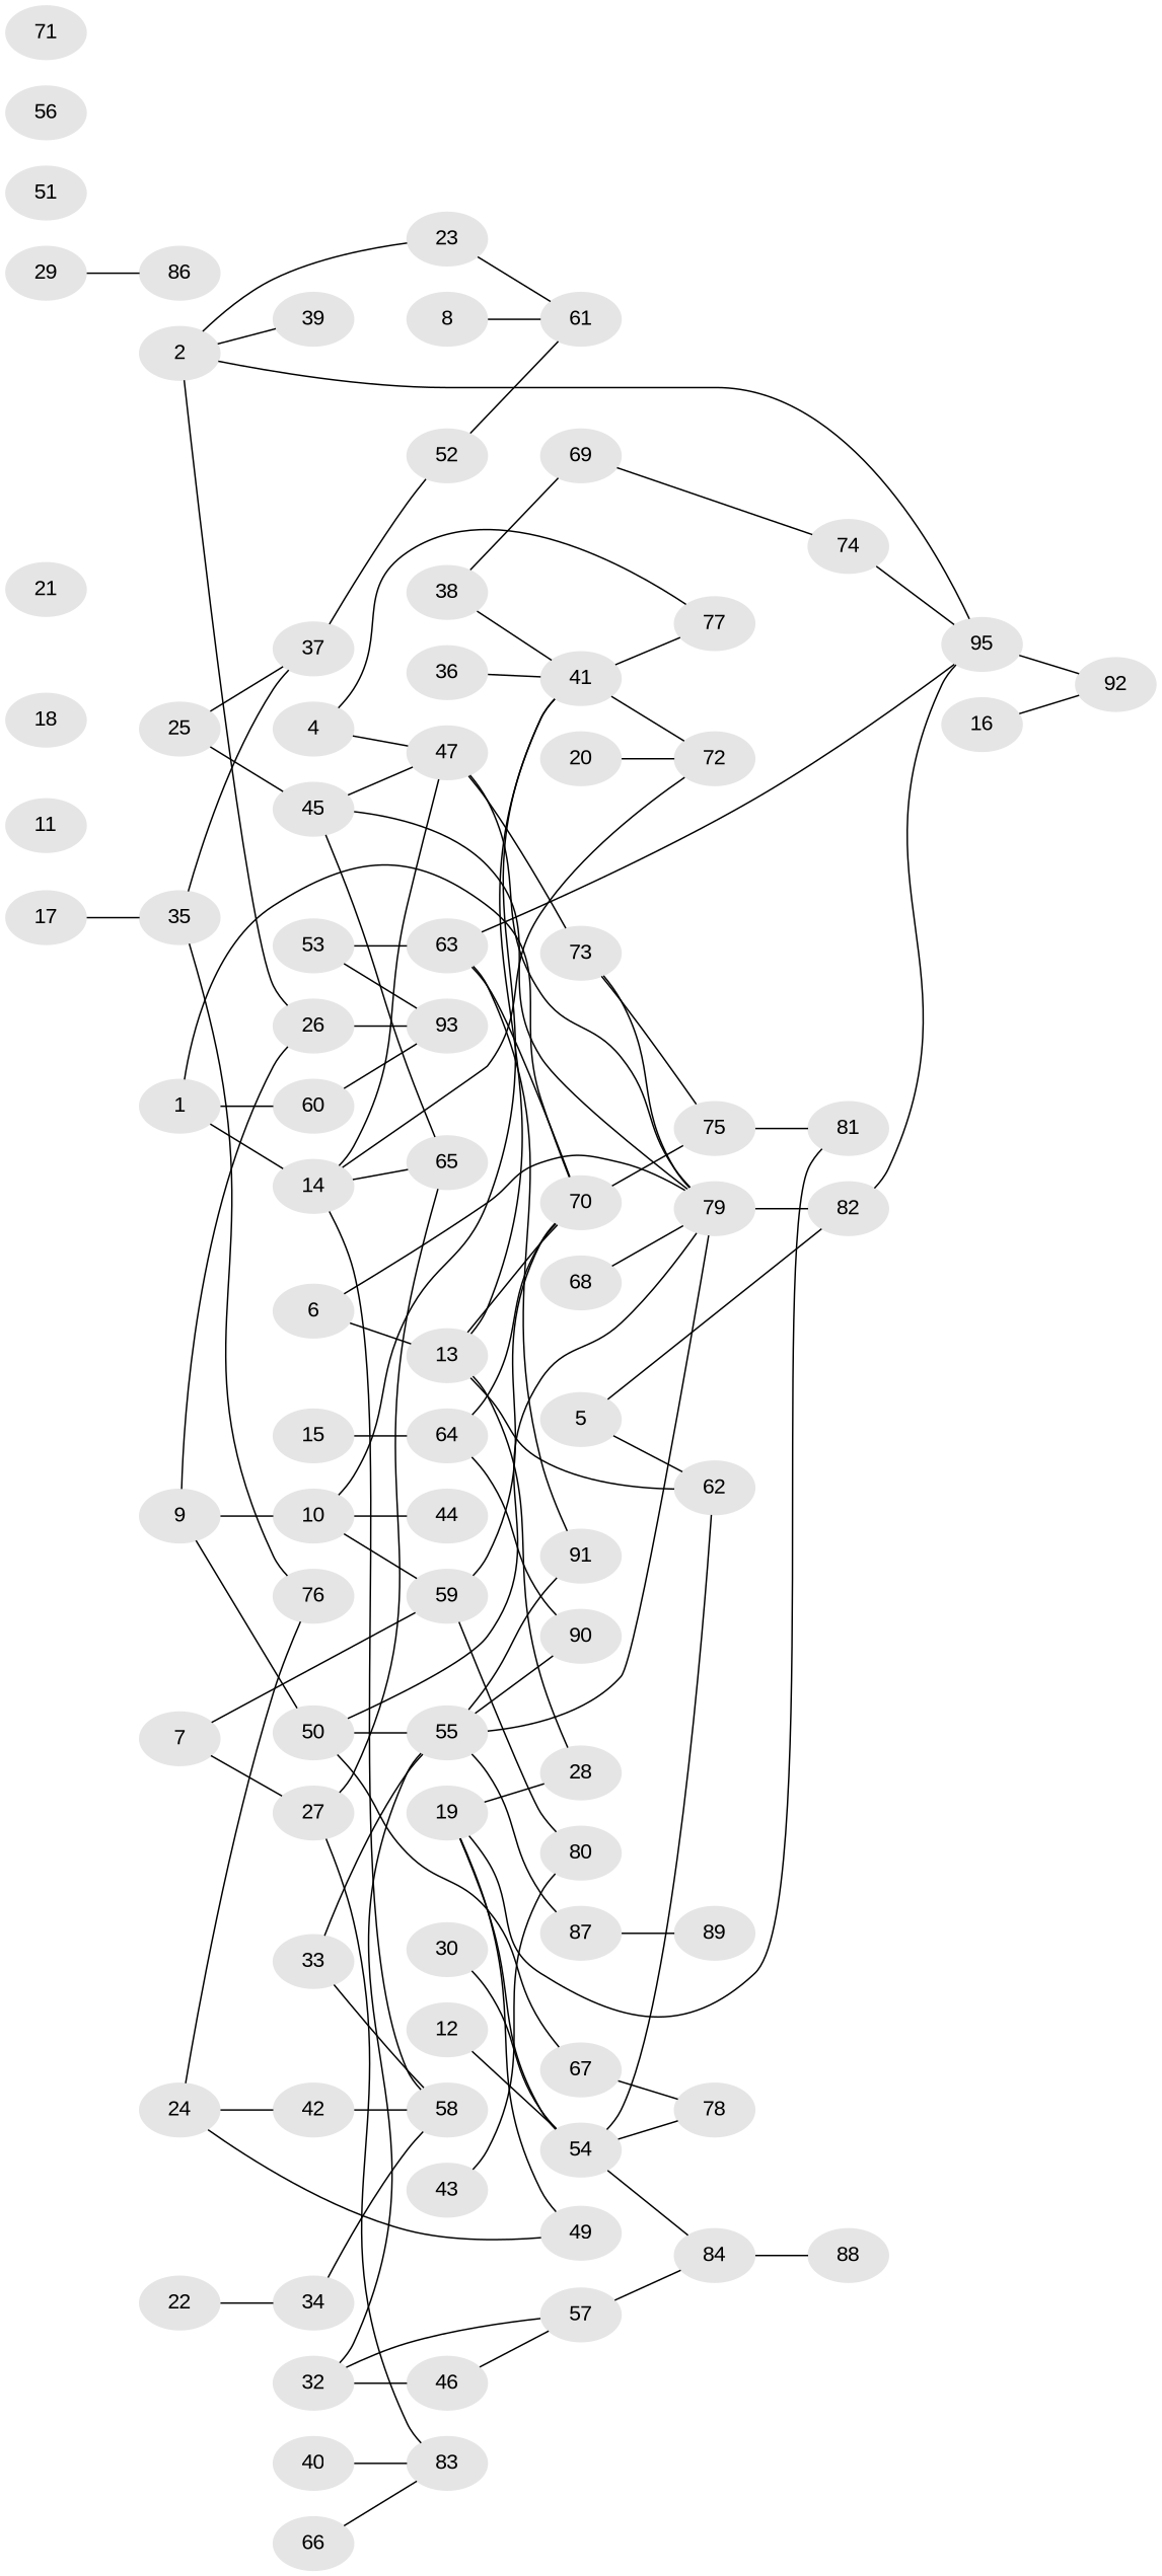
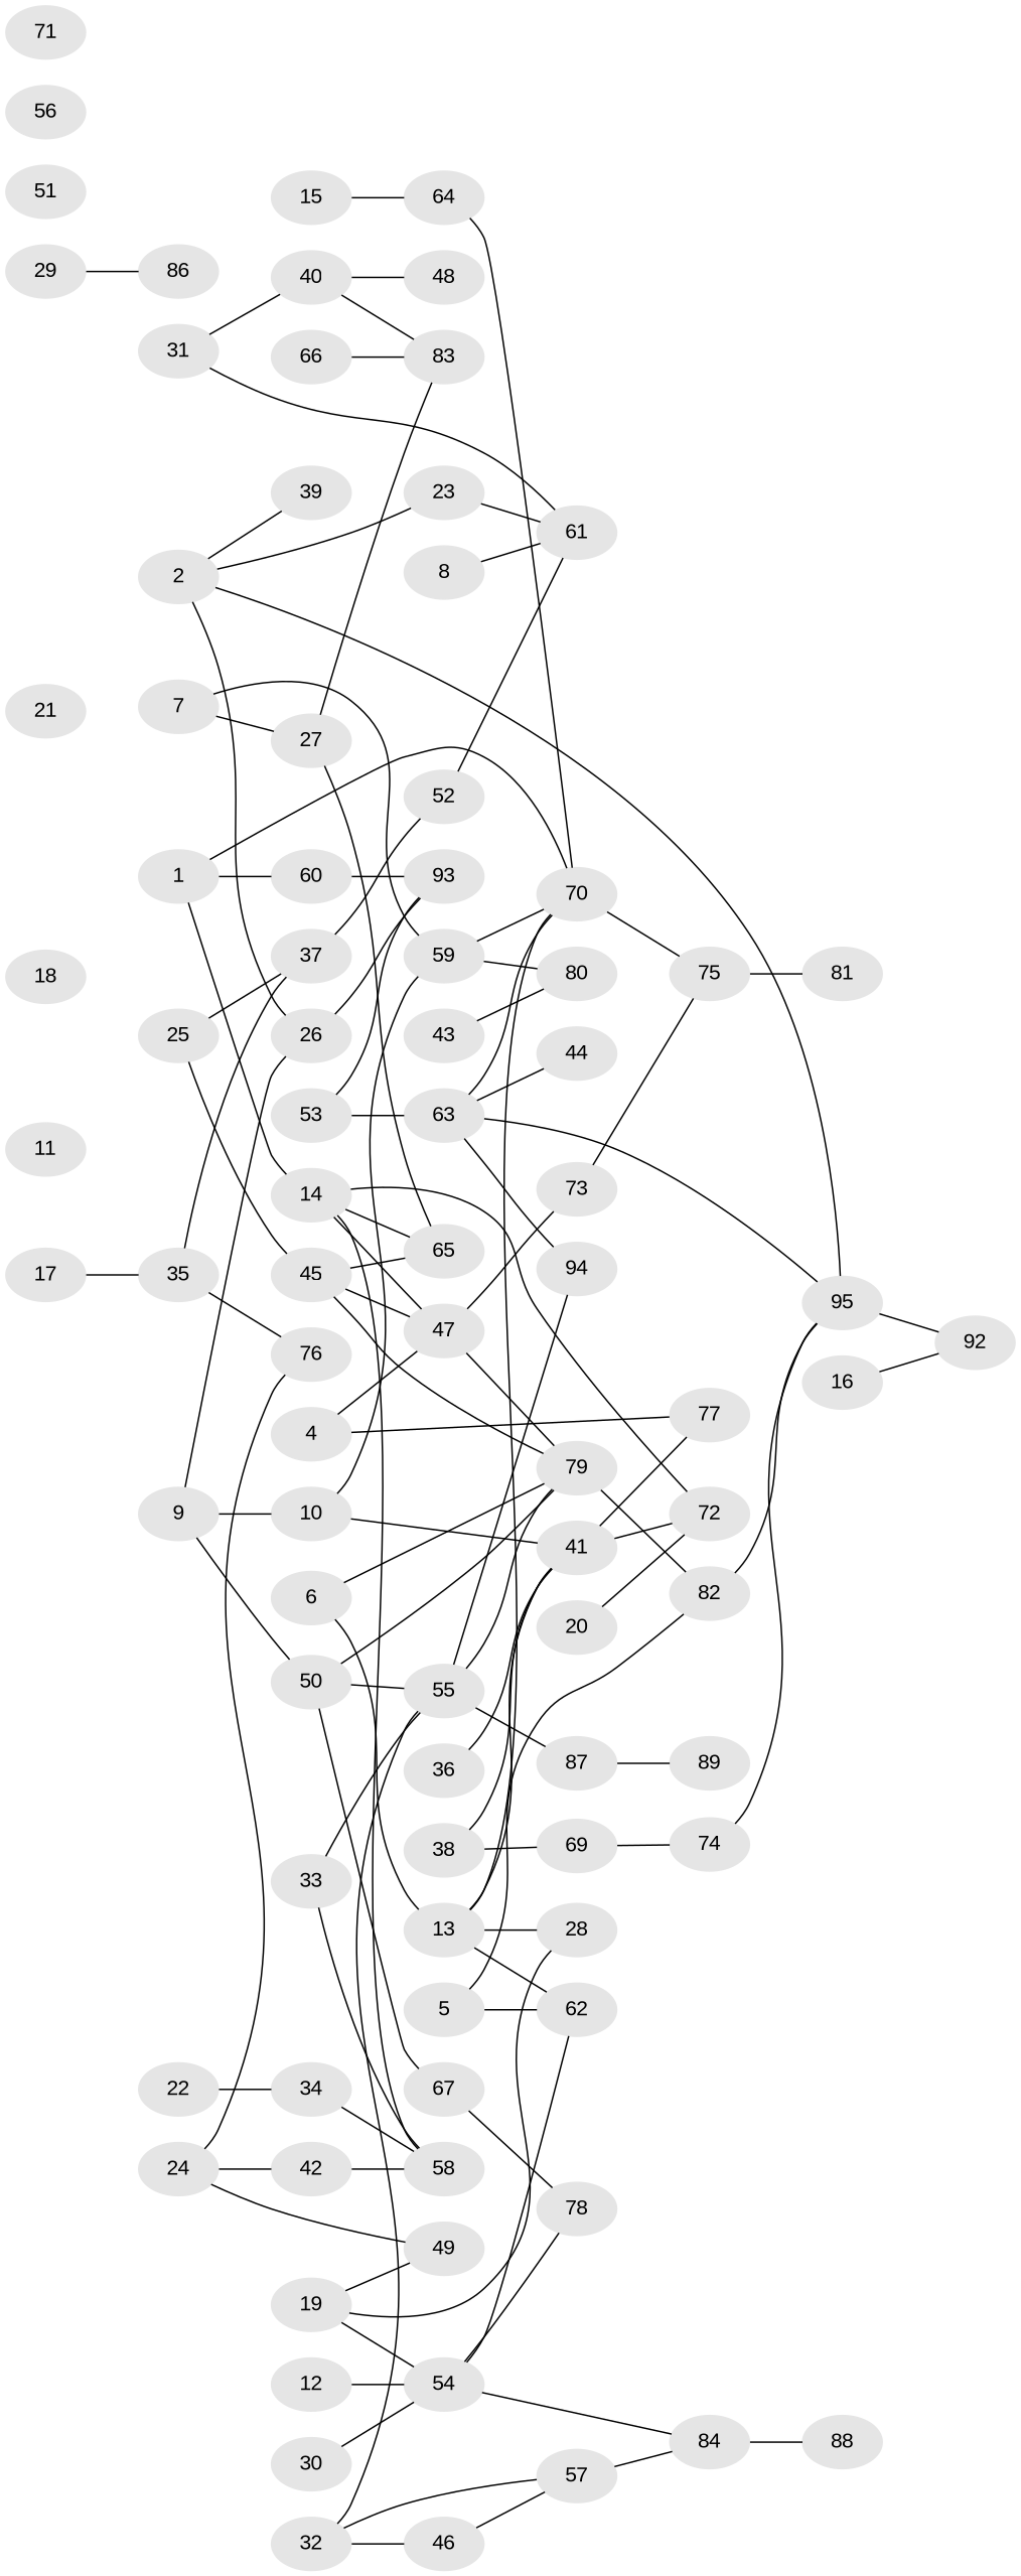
  graph {
    fontname="Liberation Sans"
    rankdir=LR
    node [color=gray90 fontname="Liberation Sans" style=filled]
    edge [fontname="Liberation Sans"]
    1
    14
    60
    70
    47
    58
    65
    72
    93
    75
    2
    23
    26
    39
    n15 [label=95]
    61
    92
    4
    77
    79
    73
    5
    62
    82
    6
    13
    41
    28
    7
    27
    59
    83
    80
    8
    9
    10
    50
    44
    55
    67
    11
    12
    54
    78
    84
    15
    64
-   90
    16
    17
    35
    76
    37
    18
    19
    49
    81
    20
    21
    22
    34
    24
    42
    25
    45
    52
    29
    86
    30
+   31
    40
+   48
    32
    46
    57
    87
-   91
+   91 [label=94]
    33
    36
    38
    69
    74
    43
    51
    53
    63
    88
    89
    56
    66
-   68
    71
    1 -- 14
    1 -- 60
    1 -- 70
    14 -- 47
    14 -- 58
    14 -- 65
    14 -- 72
    60 -- 93
    70 -- 75
    47 -- 79
    47 -- 73
    75 -- 81
    2 -- 23
    2 -- 26
    2 -- 39
    2 -- n15
    23 -- 61
    26 -- 93
    n15 -- 92
    4 -- 47
    4 -- 77
    79 -- 82
    73 -- 75
-   73 -- 79
    5 -- 62
    5 -- 82
    82 -- n15
    6 -- 79
    6 -- 13
    13 -- 70
    13 -- 62
    13 -- 41
    13 -- 28
    41 -- 72
    41 -- 77
    7 -- 27
    7 -- 59
    27 -- 65
    27 -- 83
    59 -- 70
    59 -- 80
    8 -- 61
    9 -- 26
    9 -- 10
    9 -- 50
    10 -- 41
    10 -- 59
-   10 -- 44
+   63 -- 44
    50 -- 79
    50 -- 55
    50 -- 67
    55 -- 79
-   55 -- 90
    55 -- 87
    55 -- 91
    67 -- 78
    12 -- 54
    54 -- 62
    54 -- 78
    54 -- 84
    84 -- 88
    15 -- 64
    64 -- 70
-   64 -- 90
    16 -- 92
    17 -- 35
    35 -- 76
    35 -- 37
    37 -- 52
    19 -- 28
    19 -- 54
    19 -- 49
-   19 -- 81
    20 -- 72
    22 -- 34
    34 -- 58
    24 -- 76
    24 -- 49
    24 -- 42
    42 -- 58
    25 -- 37
    25 -- 45
    45 -- 47
    45 -- 65
    45 -- 79
    52 -- 61
    29 -- 86
    30 -- 54
+   31 -- 61
+   31 -- 40
    40 -- 83
+   40 -- 48
    32 -- 55
    32 -- 46
    32 -- 57
    46 -- 57
    57 -- 84
    87 -- 89
    33 -- 58
    33 -- 55
    36 -- 41
    38 -- 41
    38 -- 69
    69 -- 74
    74 -- n15
    43 -- 80
    53 -- 93
    53 -- 63
    63 -- 70
    63 -- n15
    63 -- 91
    66 -- 83
-   68 -- 79
  }
